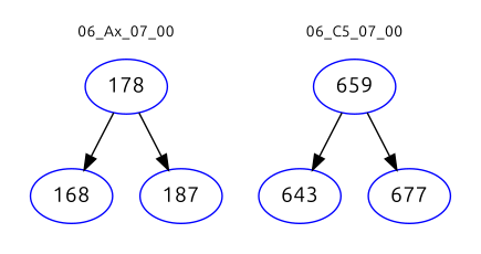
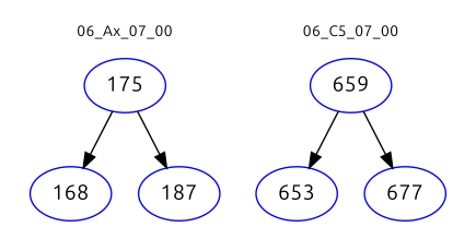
  digraph {
    fontname=Ubuntu
    node [color=blue fontname=Ubuntu]
    edge [color=black fontname=Ubuntu]
-   n1 [label=178]
+   n1 [label=175]
    n2 [label=168]
    n3 [label=187]
    n4 [label=659]
-   n5 [label=643]
+   n5 [label=653]
    n6 [label=677]
    subgraph cluster_1 {
      color=white
      fontsize=10
      label="06_Ax_07_00"
      n1
      n2
      n3
    }
    subgraph cluster_2 {
      color=white
      fontsize=10
      label="06_C5_07_00"
      n4
      n5
      n6
    }
    n1 -> n2
    n1 -> n3
    n4 -> n5
    n4 -> n6
  }
